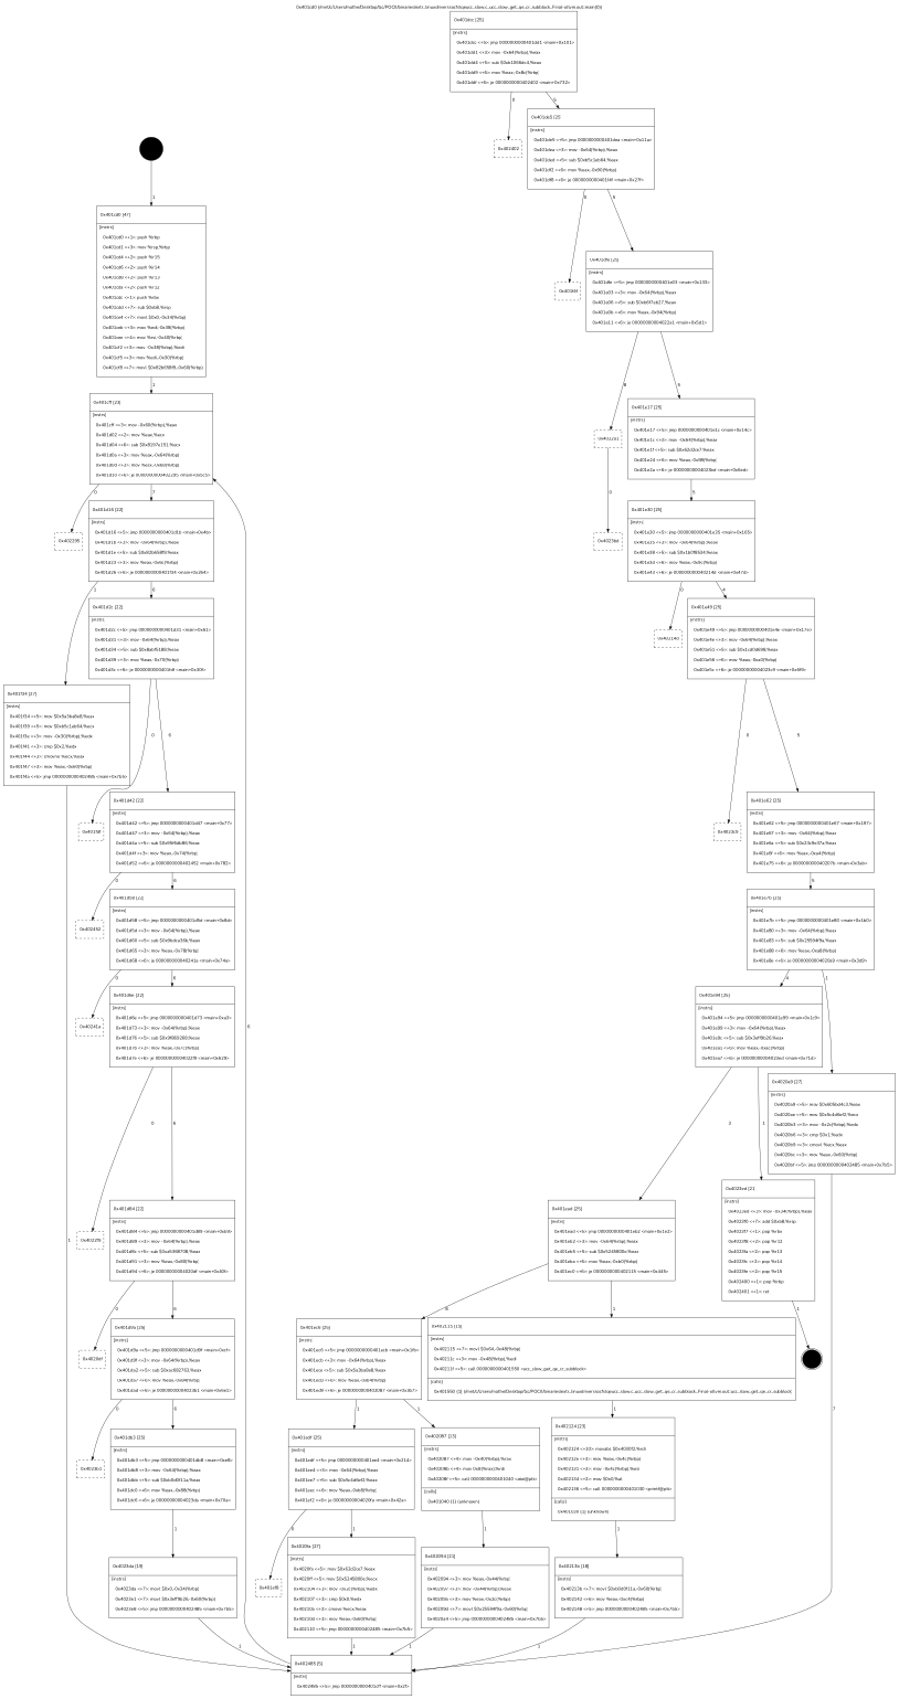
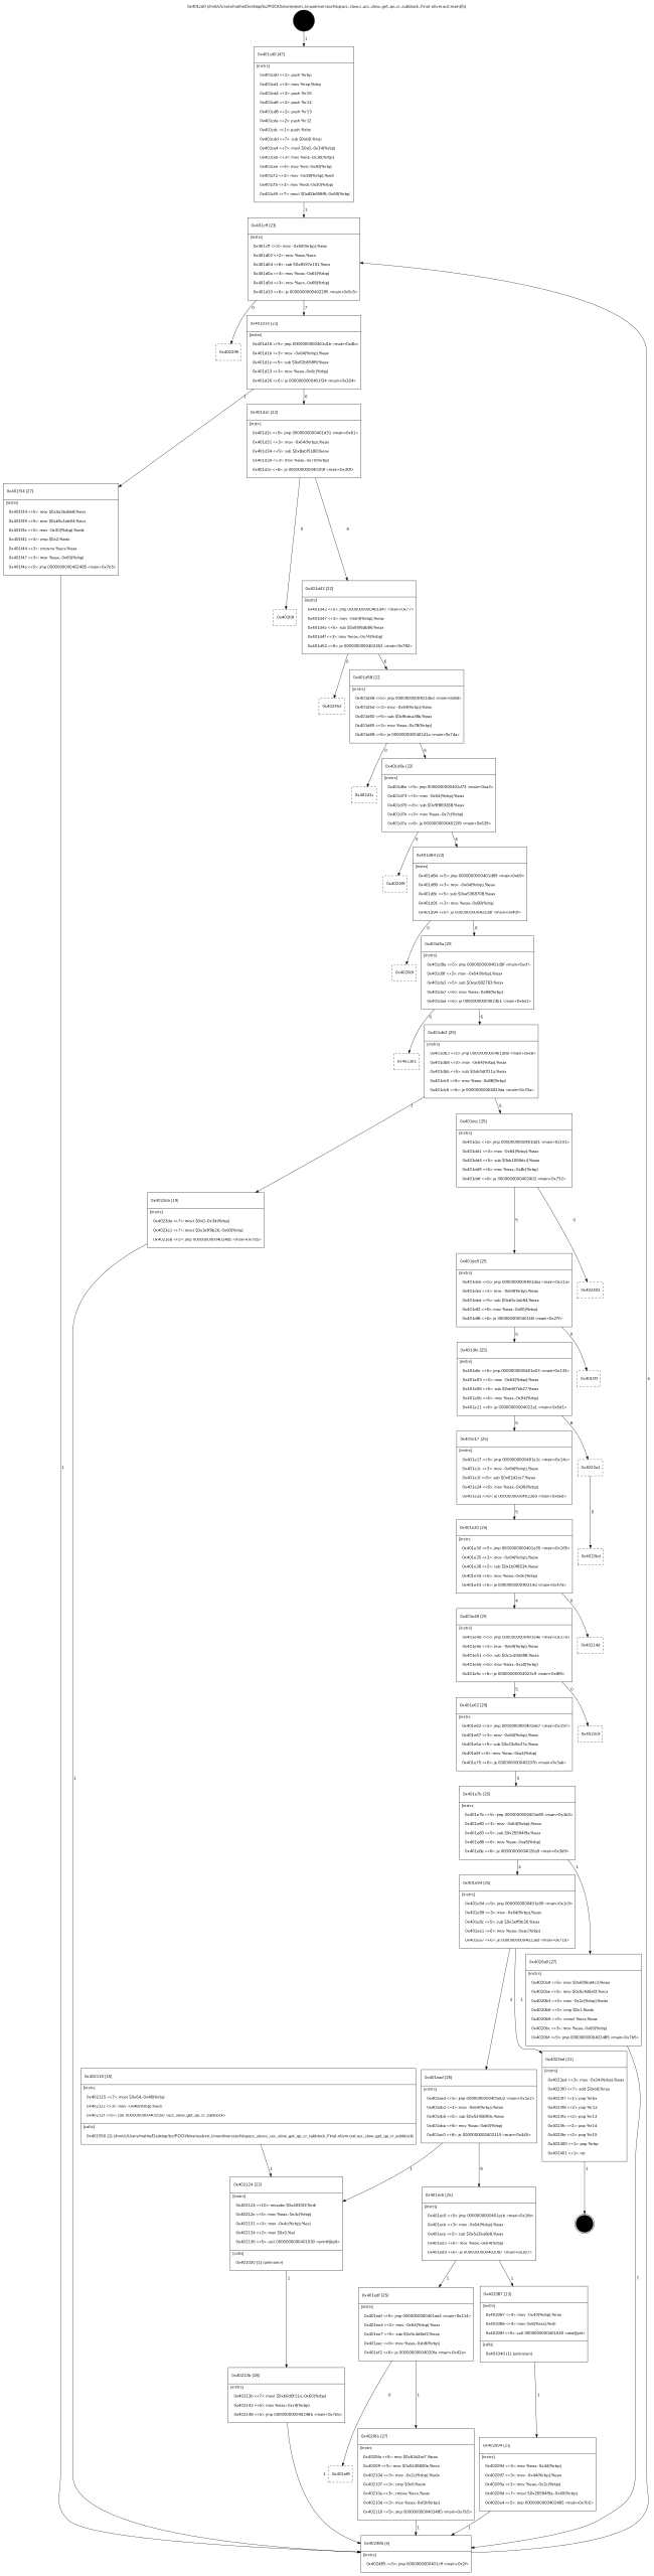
  digraph {
    fontname=Nunito
    label="0x401cd0 (/mnt/c/Users/mathe/Desktop/tcc/POCII/binaries/extr_linuxdriverssocfslqeucc_slow.c_ucc_slow_get_qe_cr_subblock_Final-ollvm.out::main(0))"
    labelloc=t
    node [fontname=Nunito shape=record]
    edge [fontname=Nunito]
    Entry [fillcolor=black height=0.3 shape=circle style=filled width=0.3]
    n2 [label="{\n     0x401cd0 [47]\l\n     | [instrs]\l\n     &nbsp;&nbsp;0x401cd0 \<+1\>: push %rbp\l\n     &nbsp;&nbsp;0x401cd1 \<+3\>: mov %rsp,%rbp\l\n     &nbsp;&nbsp;0x401cd4 \<+2\>: push %r15\l\n     &nbsp;&nbsp;0x401cd6 \<+2\>: push %r14\l\n     &nbsp;&nbsp;0x401cd8 \<+2\>: push %r13\l\n     &nbsp;&nbsp;0x401cda \<+2\>: push %r12\l\n     &nbsp;&nbsp;0x401cdc \<+1\>: push %rbx\l\n     &nbsp;&nbsp;0x401cdd \<+7\>: sub $0xb8,%rsp\l\n     &nbsp;&nbsp;0x401ce4 \<+7\>: movl $0x0,-0x34(%rbp)\l\n     &nbsp;&nbsp;0x401ceb \<+3\>: mov %edi,-0x38(%rbp)\l\n     &nbsp;&nbsp;0x401cee \<+4\>: mov %rsi,-0x40(%rbp)\l\n     &nbsp;&nbsp;0x401cf2 \<+3\>: mov -0x38(%rbp),%edi\l\n     &nbsp;&nbsp;0x401cf5 \<+3\>: mov %edi,-0x30(%rbp)\l\n     &nbsp;&nbsp;0x401cf8 \<+7\>: movl $0x82b658f9,-0x60(%rbp)\l\n  }"]
    n3 [label="{\n     0x401cff [23]\l\n     | [instrs]\l\n     &nbsp;&nbsp;0x401cff \<+3\>: mov -0x60(%rbp),%eax\l\n     &nbsp;&nbsp;0x401d02 \<+2\>: mov %eax,%ecx\l\n     &nbsp;&nbsp;0x401d04 \<+6\>: sub $0x8197e151,%ecx\l\n     &nbsp;&nbsp;0x401d0a \<+3\>: mov %eax,-0x64(%rbp)\l\n     &nbsp;&nbsp;0x401d0d \<+3\>: mov %ecx,-0x68(%rbp)\l\n     &nbsp;&nbsp;0x401d10 \<+6\>: je 0000000000402295 \<main+0x5c5\>\l\n  }"]
    n4 [label="{\n     0x402295\l\n  }" style=dashed]
    n5 [label="{\n     0x401d16 [22]\l\n     | [instrs]\l\n     &nbsp;&nbsp;0x401d16 \<+5\>: jmp 0000000000401d1b \<main+0x4b\>\l\n     &nbsp;&nbsp;0x401d1b \<+3\>: mov -0x64(%rbp),%eax\l\n     &nbsp;&nbsp;0x401d1e \<+5\>: sub $0x82b658f9,%eax\l\n     &nbsp;&nbsp;0x401d23 \<+3\>: mov %eax,-0x6c(%rbp)\l\n     &nbsp;&nbsp;0x401d26 \<+6\>: je 0000000000401f34 \<main+0x264\>\l\n  }"]
    n6 [label="{\n     0x401f34 [27]\l\n     | [instrs]\l\n     &nbsp;&nbsp;0x401f34 \<+5\>: mov $0x5a3ba8e8,%eax\l\n     &nbsp;&nbsp;0x401f39 \<+5\>: mov $0xb5c1eb64,%ecx\l\n     &nbsp;&nbsp;0x401f3e \<+3\>: mov -0x30(%rbp),%edx\l\n     &nbsp;&nbsp;0x401f41 \<+3\>: cmp $0x2,%edx\l\n     &nbsp;&nbsp;0x401f44 \<+3\>: cmovne %ecx,%eax\l\n     &nbsp;&nbsp;0x401f47 \<+3\>: mov %eax,-0x60(%rbp)\l\n     &nbsp;&nbsp;0x401f4a \<+5\>: jmp 0000000000402485 \<main+0x7b5\>\l\n  }"]
    n7 [label="{\n     0x401d2c [22]\l\n     | [instrs]\l\n     &nbsp;&nbsp;0x401d2c \<+5\>: jmp 0000000000401d31 \<main+0x61\>\l\n     &nbsp;&nbsp;0x401d31 \<+3\>: mov -0x64(%rbp),%eax\l\n     &nbsp;&nbsp;0x401d34 \<+5\>: sub $0x8abf5188,%eax\l\n     &nbsp;&nbsp;0x401d39 \<+3\>: mov %eax,-0x70(%rbp)\l\n     &nbsp;&nbsp;0x401d3c \<+6\>: je 0000000000401fdf \<main+0x30f\>\l\n  }"]
    n8 [label="{\n     0x402485 [5]\l\n     | [instrs]\l\n     &nbsp;&nbsp;0x402485 \<+5\>: jmp 0000000000401cff \<main+0x2f\>\l\n  }"]
    n9 [label="{\n     0x401fdf\l\n  }" style=dashed]
    n10 [label="{\n     0x401d42 [22]\l\n     | [instrs]\l\n     &nbsp;&nbsp;0x401d42 \<+5\>: jmp 0000000000401d47 \<main+0x77\>\l\n     &nbsp;&nbsp;0x401d47 \<+3\>: mov -0x64(%rbp),%eax\l\n     &nbsp;&nbsp;0x401d4a \<+5\>: sub $0x95f6db86,%eax\l\n     &nbsp;&nbsp;0x401d4f \<+3\>: mov %eax,-0x74(%rbp)\l\n     &nbsp;&nbsp;0x401d52 \<+6\>: je 0000000000402452 \<main+0x782\>\l\n  }"]
    Exit [fillcolor=black height=0.3 peripheries=2 shape=circle style=filled width=0.3]
    n12 [label="{\n     0x402452\l\n  }" style=dashed]
    n13 [label="{\n     0x401d58 [22]\l\n     | [instrs]\l\n     &nbsp;&nbsp;0x401d58 \<+5\>: jmp 0000000000401d5d \<main+0x8d\>\l\n     &nbsp;&nbsp;0x401d5d \<+3\>: mov -0x64(%rbp),%eax\l\n     &nbsp;&nbsp;0x401d60 \<+5\>: sub $0x9bdca36b,%eax\l\n     &nbsp;&nbsp;0x401d65 \<+3\>: mov %eax,-0x78(%rbp)\l\n     &nbsp;&nbsp;0x401d68 \<+6\>: je 000000000040241a \<main+0x74a\>\l\n  }"]
    n14 [label="{\n     0x40213b [18]\l\n     | [instrs]\l\n     &nbsp;&nbsp;0x40213b \<+7\>: movl $0xb0d0f11a,-0x60(%rbp)\l\n     &nbsp;&nbsp;0x402142 \<+6\>: mov %eax,-0xc4(%rbp)\l\n     &nbsp;&nbsp;0x402148 \<+5\>: jmp 0000000000402485 \<main+0x7b5\>\l\n  }"]
    n15 [label="{\n     0x40241a\l\n  }" style=dashed]
    n16 [label="{\n     0x401d6e [22]\l\n     | [instrs]\l\n     &nbsp;&nbsp;0x401d6e \<+5\>: jmp 0000000000401d73 \<main+0xa3\>\l\n     &nbsp;&nbsp;0x401d73 \<+3\>: mov -0x64(%rbp),%eax\l\n     &nbsp;&nbsp;0x401d76 \<+5\>: sub $0x9f869268,%eax\l\n     &nbsp;&nbsp;0x401d7b \<+3\>: mov %eax,-0x7c(%rbp)\l\n     &nbsp;&nbsp;0x401d7e \<+6\>: je 00000000004022f9 \<main+0x629\>\l\n  }"]
    n17 [label="{\n     0x402124 [23]\l\n     | [instrs]\l\n     &nbsp;&nbsp;0x402124 \<+10\>: movabs $0x4030f2,%rdi\l\n     &nbsp;&nbsp;0x40212e \<+3\>: mov %eax,-0x4c(%rbp)\l\n     &nbsp;&nbsp;0x402131 \<+3\>: mov -0x4c(%rbp),%esi\l\n     &nbsp;&nbsp;0x402134 \<+2\>: mov $0x0,%al\l\n     &nbsp;&nbsp;0x402136 \<+5\>: call 0000000000401030 \<printf@plt\>\l\n     | [calls]\l\n     &nbsp;&nbsp;0x401030 \{1\} (unknown)\l\n  }"]
    n18 [label="{\n     0x4022f9\l\n  }" style=dashed]
    n19 [label="{\n     0x401d84 [22]\l\n     | [instrs]\l\n     &nbsp;&nbsp;0x401d84 \<+5\>: jmp 0000000000401d89 \<main+0xb9\>\l\n     &nbsp;&nbsp;0x401d89 \<+3\>: mov -0x64(%rbp),%eax\l\n     &nbsp;&nbsp;0x401d8c \<+5\>: sub $0xa5368708,%eax\l\n     &nbsp;&nbsp;0x401d91 \<+3\>: mov %eax,-0x80(%rbp)\l\n     &nbsp;&nbsp;0x401d94 \<+6\>: je 00000000004020df \<main+0x40f\>\l\n  }"]
    n20 [label="{\n     0x401ef8\l\n  }" style=dashed]
    n21 [label="{\n     0x4020df\l\n  }" style=dashed]
    n22 [label="{\n     0x401d9a [25]\l\n     | [instrs]\l\n     &nbsp;&nbsp;0x401d9a \<+5\>: jmp 0000000000401d9f \<main+0xcf\>\l\n     &nbsp;&nbsp;0x401d9f \<+3\>: mov -0x64(%rbp),%eax\l\n     &nbsp;&nbsp;0x401da2 \<+5\>: sub $0xac682763,%eax\l\n     &nbsp;&nbsp;0x401da7 \<+6\>: mov %eax,-0x84(%rbp)\l\n     &nbsp;&nbsp;0x401dad \<+6\>: je 00000000004023b1 \<main+0x6e1\>\l\n  }"]
    n23 [label="{\n     0x4020fa [27]\l\n     | [instrs]\l\n     &nbsp;&nbsp;0x4020fa \<+5\>: mov $0x62d2ce7,%eax\l\n     &nbsp;&nbsp;0x4020ff \<+5\>: mov $0x5245800e,%ecx\l\n     &nbsp;&nbsp;0x402104 \<+3\>: mov -0x2c(%rbp),%edx\l\n     &nbsp;&nbsp;0x402107 \<+3\>: cmp $0x0,%edx\l\n     &nbsp;&nbsp;0x40210a \<+3\>: cmove %ecx,%eax\l\n     &nbsp;&nbsp;0x40210d \<+3\>: mov %eax,-0x60(%rbp)\l\n     &nbsp;&nbsp;0x402110 \<+5\>: jmp 0000000000402485 \<main+0x7b5\>\l\n  }"]
    n24 [label="{\n     0x4023b1\l\n  }" style=dashed]
    n25 [label="{\n     0x401db3 [25]\l\n     | [instrs]\l\n     &nbsp;&nbsp;0x401db3 \<+5\>: jmp 0000000000401db8 \<main+0xe8\>\l\n     &nbsp;&nbsp;0x401db8 \<+3\>: mov -0x64(%rbp),%eax\l\n     &nbsp;&nbsp;0x401dbb \<+5\>: sub $0xb0d0f11a,%eax\l\n     &nbsp;&nbsp;0x401dc0 \<+6\>: mov %eax,-0x88(%rbp)\l\n     &nbsp;&nbsp;0x401dc6 \<+6\>: je 00000000004023da \<main+0x70a\>\l\n  }"]
    n26 [label="{\n     0x402094 [21]\l\n     | [instrs]\l\n     &nbsp;&nbsp;0x402094 \<+3\>: mov %eax,-0x44(%rbp)\l\n     &nbsp;&nbsp;0x402097 \<+3\>: mov -0x44(%rbp),%eax\l\n     &nbsp;&nbsp;0x40209a \<+3\>: mov %eax,-0x2c(%rbp)\l\n     &nbsp;&nbsp;0x40209d \<+7\>: movl $0x25594f9a,-0x60(%rbp)\l\n     &nbsp;&nbsp;0x4020a4 \<+5\>: jmp 0000000000402485 \<main+0x7b5\>\l\n  }"]
    n27 [label="{\n     0x4023da [19]\l\n     | [instrs]\l\n     &nbsp;&nbsp;0x4023da \<+7\>: movl $0x0,-0x34(%rbp)\l\n     &nbsp;&nbsp;0x4023e1 \<+7\>: movl $0x3eff9b26,-0x60(%rbp)\l\n     &nbsp;&nbsp;0x4023e8 \<+5\>: jmp 0000000000402485 \<main+0x7b5\>\l\n  }"]
    n28 [label="{\n     0x401dcc [25]\l\n     | [instrs]\l\n     &nbsp;&nbsp;0x401dcc \<+5\>: jmp 0000000000401dd1 \<main+0x101\>\l\n     &nbsp;&nbsp;0x401dd1 \<+3\>: mov -0x64(%rbp),%eax\l\n     &nbsp;&nbsp;0x401dd4 \<+5\>: sub $0xb1066dc4,%eax\l\n     &nbsp;&nbsp;0x401dd9 \<+6\>: mov %eax,-0x8c(%rbp)\l\n     &nbsp;&nbsp;0x401ddf \<+6\>: je 0000000000402402 \<main+0x732\>\l\n  }"]
    n29 [label="{\n     0x401edf [25]\l\n     | [instrs]\l\n     &nbsp;&nbsp;0x401edf \<+5\>: jmp 0000000000401ee4 \<main+0x214\>\l\n     &nbsp;&nbsp;0x401ee4 \<+3\>: mov -0x64(%rbp),%eax\l\n     &nbsp;&nbsp;0x401ee7 \<+5\>: sub $0x5c4d6ef2,%eax\l\n     &nbsp;&nbsp;0x401eec \<+6\>: mov %eax,-0xb8(%rbp)\l\n     &nbsp;&nbsp;0x401ef2 \<+6\>: je 00000000004020fa \<main+0x42a\>\l\n  }"]
    n30 [label="{\n     0x402402\l\n  }" style=dashed]
    n31 [label="{\n     0x401de5 [25]\l\n     | [instrs]\l\n     &nbsp;&nbsp;0x401de5 \<+5\>: jmp 0000000000401dea \<main+0x11a\>\l\n     &nbsp;&nbsp;0x401dea \<+3\>: mov -0x64(%rbp),%eax\l\n     &nbsp;&nbsp;0x401ded \<+5\>: sub $0xb5c1eb64,%eax\l\n     &nbsp;&nbsp;0x401df2 \<+6\>: mov %eax,-0x90(%rbp)\l\n     &nbsp;&nbsp;0x401df8 \<+6\>: je 0000000000401f4f \<main+0x27f\>\l\n  }"]
    n32 [label="{\n     0x402087 [13]\l\n     | [instrs]\l\n     &nbsp;&nbsp;0x402087 \<+4\>: mov -0x40(%rbp),%rax\l\n     &nbsp;&nbsp;0x40208b \<+4\>: mov 0x8(%rax),%rdi\l\n     &nbsp;&nbsp;0x40208f \<+5\>: call 0000000000401040 \<atoi@plt\>\l\n     | [calls]\l\n     &nbsp;&nbsp;0x401040 \{1\} (unknown)\l\n  }"]
    n33 [label="{\n     0x401f4f\l\n  }" style=dashed]
    n34 [label="{\n     0x401dfe [25]\l\n     | [instrs]\l\n     &nbsp;&nbsp;0x401dfe \<+5\>: jmp 0000000000401e03 \<main+0x133\>\l\n     &nbsp;&nbsp;0x401e03 \<+3\>: mov -0x64(%rbp),%eax\l\n     &nbsp;&nbsp;0x401e06 \<+5\>: sub $0xb6f7eb27,%eax\l\n     &nbsp;&nbsp;0x401e0b \<+6\>: mov %eax,-0x94(%rbp)\l\n     &nbsp;&nbsp;0x401e11 \<+6\>: je 00000000004022a1 \<main+0x5d1\>\l\n  }"]
    n35 [label="{\n     0x401ec6 [25]\l\n     | [instrs]\l\n     &nbsp;&nbsp;0x401ec6 \<+5\>: jmp 0000000000401ecb \<main+0x1fb\>\l\n     &nbsp;&nbsp;0x401ecb \<+3\>: mov -0x64(%rbp),%eax\l\n     &nbsp;&nbsp;0x401ece \<+5\>: sub $0x5a3ba8e8,%eax\l\n     &nbsp;&nbsp;0x401ed3 \<+6\>: mov %eax,-0xb4(%rbp)\l\n     &nbsp;&nbsp;0x401ed9 \<+6\>: je 0000000000402087 \<main+0x3b7\>\l\n  }"]
    n36 [label="{\n     0x4022a1\l\n  }" style=dashed]
    n37 [label="{\n     0x401e17 [25]\l\n     | [instrs]\l\n     &nbsp;&nbsp;0x401e17 \<+5\>: jmp 0000000000401e1c \<main+0x14c\>\l\n     &nbsp;&nbsp;0x401e1c \<+3\>: mov -0x64(%rbp),%eax\l\n     &nbsp;&nbsp;0x401e1f \<+5\>: sub $0x62d2ce7,%eax\l\n     &nbsp;&nbsp;0x401e24 \<+6\>: mov %eax,-0x98(%rbp)\l\n     &nbsp;&nbsp;0x401e2a \<+6\>: je 00000000004023bd \<main+0x6ed\>\l\n  }"]
    n38 [label="{\n     0x402115 [15]\l\n     | [instrs]\l\n     &nbsp;&nbsp;0x402115 \<+7\>: movl $0x64,-0x48(%rbp)\l\n     &nbsp;&nbsp;0x40211c \<+3\>: mov -0x48(%rbp),%edi\l\n     &nbsp;&nbsp;0x40211f \<+5\>: call 0000000000401550 \<ucc_slow_get_qe_cr_subblock\>\l\n     | [calls]\l\n     &nbsp;&nbsp;0x401550 \{1\} (/mnt/c/Users/mathe/Desktop/tcc/POCII/binaries/extr_linuxdriverssocfslqeucc_slow.c_ucc_slow_get_qe_cr_subblock_Final-ollvm.out::ucc_slow_get_qe_cr_subblock)\l\n  }"]
    n39 [label="{\n     0x4023bd\l\n  }" style=dashed]
    n40 [label="{\n     0x401e30 [25]\l\n     | [instrs]\l\n     &nbsp;&nbsp;0x401e30 \<+5\>: jmp 0000000000401e35 \<main+0x165\>\l\n     &nbsp;&nbsp;0x401e35 \<+3\>: mov -0x64(%rbp),%eax\l\n     &nbsp;&nbsp;0x401e38 \<+5\>: sub $0x1b0f8534,%eax\l\n     &nbsp;&nbsp;0x401e3d \<+6\>: mov %eax,-0x9c(%rbp)\l\n     &nbsp;&nbsp;0x401e43 \<+6\>: je 000000000040214d \<main+0x47d\>\l\n  }"]
    n41 [label="{\n     0x401ead [25]\l\n     | [instrs]\l\n     &nbsp;&nbsp;0x401ead \<+5\>: jmp 0000000000401eb2 \<main+0x1e2\>\l\n     &nbsp;&nbsp;0x401eb2 \<+3\>: mov -0x64(%rbp),%eax\l\n     &nbsp;&nbsp;0x401eb5 \<+5\>: sub $0x5245800e,%eax\l\n     &nbsp;&nbsp;0x401eba \<+6\>: mov %eax,-0xb0(%rbp)\l\n     &nbsp;&nbsp;0x401ec0 \<+6\>: je 0000000000402115 \<main+0x445\>\l\n  }"]
    n42 [label="{\n     0x40214d\l\n  }" style=dashed]
    n43 [label="{\n     0x401e49 [25]\l\n     | [instrs]\l\n     &nbsp;&nbsp;0x401e49 \<+5\>: jmp 0000000000401e4e \<main+0x17e\>\l\n     &nbsp;&nbsp;0x401e4e \<+3\>: mov -0x64(%rbp),%eax\l\n     &nbsp;&nbsp;0x401e51 \<+5\>: sub $0x1cd0d698,%eax\l\n     &nbsp;&nbsp;0x401e56 \<+6\>: mov %eax,-0xa0(%rbp)\l\n     &nbsp;&nbsp;0x401e5c \<+6\>: je 00000000004023c9 \<main+0x6f9\>\l\n  }"]
    n44 [label="{\n     0x4023ed [21]\l\n     | [instrs]\l\n     &nbsp;&nbsp;0x4023ed \<+3\>: mov -0x34(%rbp),%eax\l\n     &nbsp;&nbsp;0x4023f0 \<+7\>: add $0xb8,%rsp\l\n     &nbsp;&nbsp;0x4023f7 \<+1\>: pop %rbx\l\n     &nbsp;&nbsp;0x4023f8 \<+2\>: pop %r12\l\n     &nbsp;&nbsp;0x4023fa \<+2\>: pop %r13\l\n     &nbsp;&nbsp;0x4023fc \<+2\>: pop %r14\l\n     &nbsp;&nbsp;0x4023fe \<+2\>: pop %r15\l\n     &nbsp;&nbsp;0x402400 \<+1\>: pop %rbp\l\n     &nbsp;&nbsp;0x402401 \<+1\>: ret\l\n  }"]
    n45 [label="{\n     0x4023c9\l\n  }" style=dashed]
    n46 [label="{\n     0x401e62 [25]\l\n     | [instrs]\l\n     &nbsp;&nbsp;0x401e62 \<+5\>: jmp 0000000000401e67 \<main+0x197\>\l\n     &nbsp;&nbsp;0x401e67 \<+3\>: mov -0x64(%rbp),%eax\l\n     &nbsp;&nbsp;0x401e6a \<+5\>: sub $0x23c9e37a,%eax\l\n     &nbsp;&nbsp;0x401e6f \<+6\>: mov %eax,-0xa4(%rbp)\l\n     &nbsp;&nbsp;0x401e75 \<+6\>: je 000000000040207b \<main+0x3ab\>\l\n  }"]
    n47 [label="{\n     0x401e94 [25]\l\n     | [instrs]\l\n     &nbsp;&nbsp;0x401e94 \<+5\>: jmp 0000000000401e99 \<main+0x1c9\>\l\n     &nbsp;&nbsp;0x401e99 \<+3\>: mov -0x64(%rbp),%eax\l\n     &nbsp;&nbsp;0x401e9c \<+5\>: sub $0x3eff9b26,%eax\l\n     &nbsp;&nbsp;0x401ea1 \<+6\>: mov %eax,-0xac(%rbp)\l\n     &nbsp;&nbsp;0x401ea7 \<+6\>: je 00000000004023ed \<main+0x71d\>\l\n  }"]
    n48 [label="{\n     0x401e7b [25]\l\n     | [instrs]\l\n     &nbsp;&nbsp;0x401e7b \<+5\>: jmp 0000000000401e80 \<main+0x1b0\>\l\n     &nbsp;&nbsp;0x401e80 \<+3\>: mov -0x64(%rbp),%eax\l\n     &nbsp;&nbsp;0x401e83 \<+5\>: sub $0x25594f9a,%eax\l\n     &nbsp;&nbsp;0x401e88 \<+6\>: mov %eax,-0xa8(%rbp)\l\n     &nbsp;&nbsp;0x401e8e \<+6\>: je 00000000004020a9 \<main+0x3d9\>\l\n  }"]
    n49 [label="{\n     0x4020a9 [27]\l\n     | [instrs]\l\n     &nbsp;&nbsp;0x4020a9 \<+5\>: mov $0x605bd4c3,%eax\l\n     &nbsp;&nbsp;0x4020ae \<+5\>: mov $0x5c4d6ef2,%ecx\l\n     &nbsp;&nbsp;0x4020b3 \<+3\>: mov -0x2c(%rbp),%edx\l\n     &nbsp;&nbsp;0x4020b6 \<+3\>: cmp $0x1,%edx\l\n     &nbsp;&nbsp;0x4020b9 \<+3\>: cmovl %ecx,%eax\l\n     &nbsp;&nbsp;0x4020bc \<+3\>: mov %eax,-0x60(%rbp)\l\n     &nbsp;&nbsp;0x4020bf \<+5\>: jmp 0000000000402485 \<main+0x7b5\>\l\n  }"]
    Entry -> n2 [label=" 1"]
    n2 -> n3 [label=" 1"]
    n3 -> n4 [label=" 0"]
    n3 -> n5 [label=" 7"]
    n5 -> n6 [label=" 1"]
    n5 -> n7 [label=" 6"]
    n6 -> n8 [label=" 1"]
    n7 -> n9 [label=" 0"]
    n7 -> n10 [label=" 6"]
    n8 -> n3 [label=" 6"]
    n10 -> n12 [label=" 0"]
    n10 -> n13 [label=" 6"]
    n13 -> n15 [label=" 0"]
    n13 -> n16 [label=" 6"]
    n14 -> n8 [label=" 1"]
    n16 -> n18 [label=" 0"]
    n16 -> n19 [label=" 6"]
    n17 -> n14 [label=" 1"]
    n19 -> n21 [label=" 0"]
    n19 -> n22 [label=" 6"]
    n22 -> n24 [label=" 0"]
    n22 -> n25 [label=" 6"]
    n23 -> n8 [label=" 1"]
    n25 -> n27 [label=" 1"]
+   n25 -> n28 [label=" 5"]
    n26 -> n8 [label=" 1"]
    n27 -> n8 [label=" 1"]
    n28 -> n30 [label=" 0"]
    n28 -> n31 [label=" 5"]
    n29 -> n20 [label=" 0"]
    n29 -> n23 [label=" 1"]
    n31 -> n33 [label=" 0"]
    n31 -> n34 [label=" 5"]
    n32 -> n26 [label=" 1"]
    n34 -> n36 [label=" 8"]
    n34 -> n37 [label=" 5"]
    n35 -> n29 [label=" 1"]
    n35 -> n32 [label=" 1"]
    n36 -> n39 [label=" 0"]
    n37 -> n40 [label=" 5"]
    n38 -> n17 [label=" 1"]
    n40 -> n42 [label=" 0"]
    n40 -> n43 [label=" 4"]
    n41 -> n35 [label=" 8"]
-   n41 -> n38 [label=" 1"]
+   n41 -> n17 [label=" 1"]
    n43 -> n45 [label=" 0"]
    n43 -> n46 [label=" 5"]
    n44 -> Exit [label=" 1"]
    n46 -> n48 [label=" 5"]
    n47 -> n41 [label=" 3"]
    n47 -> n44 [label=" 1"]
    n48 -> n47 [label=" 4"]
    n48 -> n49 [label=" 1"]
    n49 -> n8 [label=" 7"]
  }
